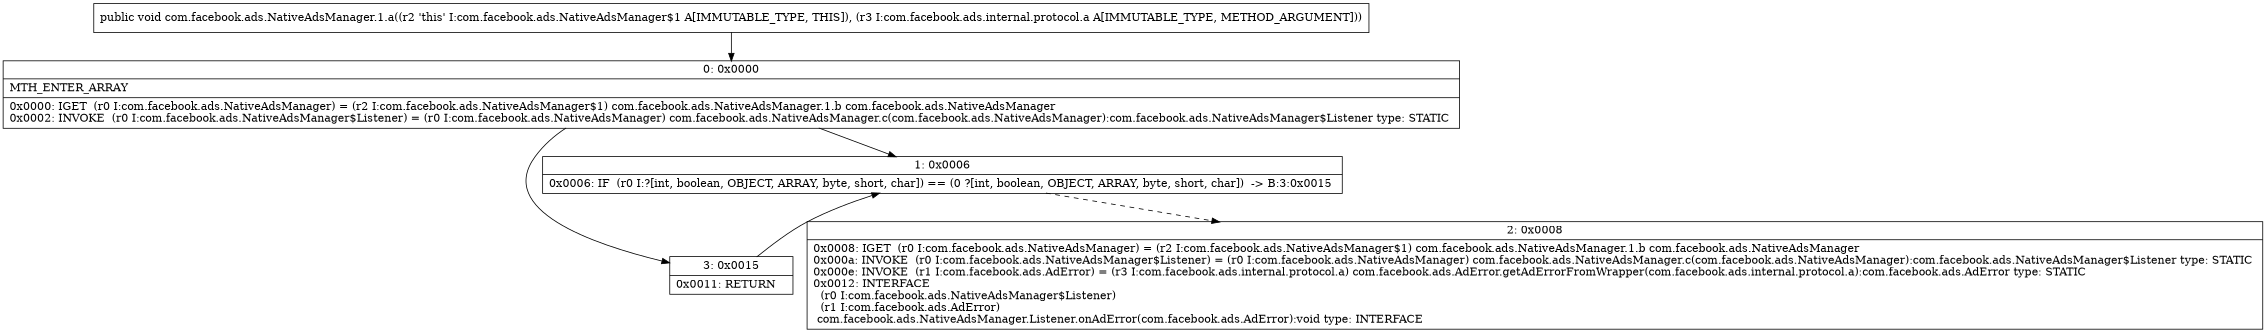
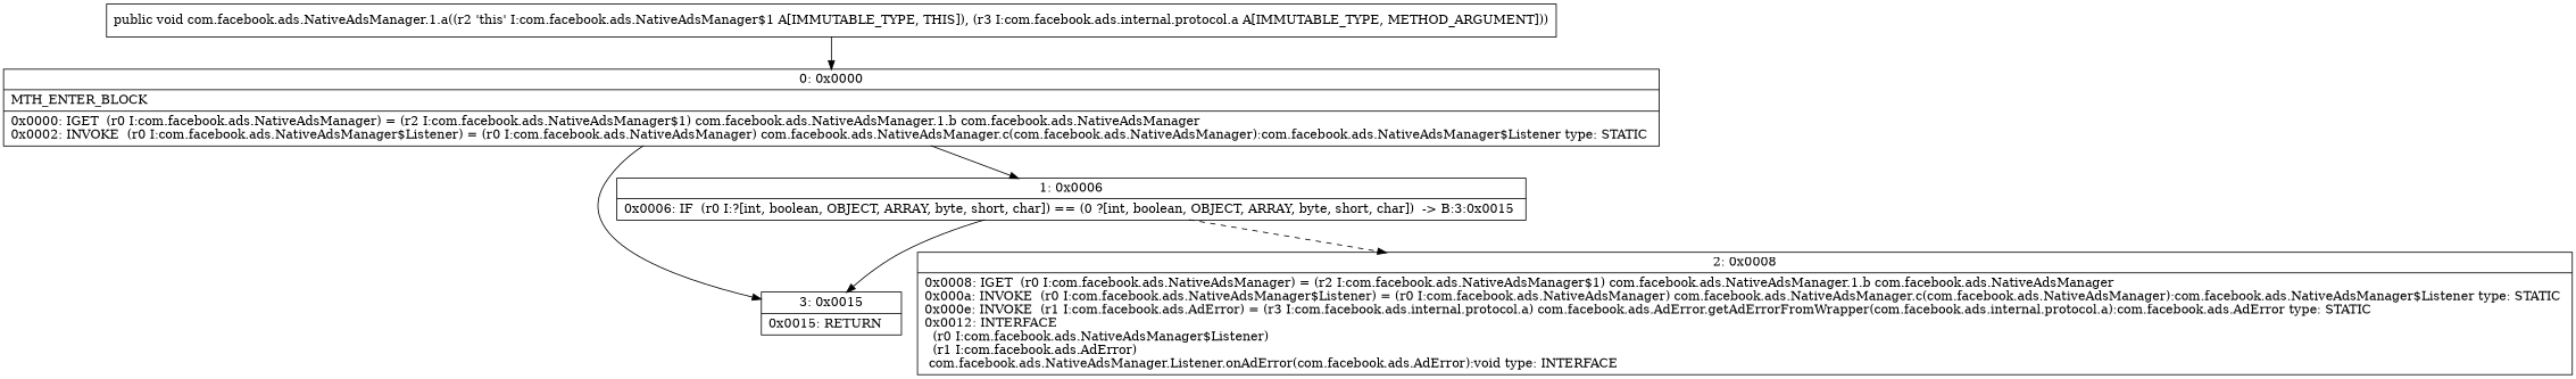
  digraph {
    node [shape=record]
-   n1 [label="{0\:\ 0x0000|MTH_ENTER_ARRAY\l|0x0000: IGET  (r0 I:com.facebook.ads.NativeAdsManager) = (r2 I:com.facebook.ads.NativeAdsManager$1) com.facebook.ads.NativeAdsManager.1.b com.facebook.ads.NativeAdsManager \l0x0002: INVOKE  (r0 I:com.facebook.ads.NativeAdsManager$Listener) = (r0 I:com.facebook.ads.NativeAdsManager) com.facebook.ads.NativeAdsManager.c(com.facebook.ads.NativeAdsManager):com.facebook.ads.NativeAdsManager$Listener type: STATIC \l}"]
+   n1 [label="{0\:\ 0x0000|MTH_ENTER_BLOCK\l|0x0000: IGET  (r0 I:com.facebook.ads.NativeAdsManager) = (r2 I:com.facebook.ads.NativeAdsManager$1) com.facebook.ads.NativeAdsManager.1.b com.facebook.ads.NativeAdsManager \l0x0002: INVOKE  (r0 I:com.facebook.ads.NativeAdsManager$Listener) = (r0 I:com.facebook.ads.NativeAdsManager) com.facebook.ads.NativeAdsManager.c(com.facebook.ads.NativeAdsManager):com.facebook.ads.NativeAdsManager$Listener type: STATIC \l}"]
    n2 [label="{1\:\ 0x0006|0x0006: IF  (r0 I:?[int, boolean, OBJECT, ARRAY, byte, short, char]) == (0 ?[int, boolean, OBJECT, ARRAY, byte, short, char])  \-\> B:3:0x0015 \l}"]
-   n3 [label="{3\:\ 0x0015|0x0011: RETURN   \l}"]
+   n3 [label="{3\:\ 0x0015|0x0015: RETURN   \l}"]
    n4 [label="{2\:\ 0x0008|0x0008: IGET  (r0 I:com.facebook.ads.NativeAdsManager) = (r2 I:com.facebook.ads.NativeAdsManager$1) com.facebook.ads.NativeAdsManager.1.b com.facebook.ads.NativeAdsManager \l0x000a: INVOKE  (r0 I:com.facebook.ads.NativeAdsManager$Listener) = (r0 I:com.facebook.ads.NativeAdsManager) com.facebook.ads.NativeAdsManager.c(com.facebook.ads.NativeAdsManager):com.facebook.ads.NativeAdsManager$Listener type: STATIC \l0x000e: INVOKE  (r1 I:com.facebook.ads.AdError) = (r3 I:com.facebook.ads.internal.protocol.a) com.facebook.ads.AdError.getAdErrorFromWrapper(com.facebook.ads.internal.protocol.a):com.facebook.ads.AdError type: STATIC \l0x0012: INTERFACE  \l  (r0 I:com.facebook.ads.NativeAdsManager$Listener)\l  (r1 I:com.facebook.ads.AdError)\l com.facebook.ads.NativeAdsManager.Listener.onAdError(com.facebook.ads.AdError):void type: INTERFACE \l}"]
    n5 [label="{public void com.facebook.ads.NativeAdsManager.1.a((r2 'this' I:com.facebook.ads.NativeAdsManager$1 A[IMMUTABLE_TYPE, THIS]), (r3 I:com.facebook.ads.internal.protocol.a A[IMMUTABLE_TYPE, METHOD_ARGUMENT])) }"]
    n1 -> n2
    n1 -> n3
-   n3 -> n2
+   n2 -> n3
    n2 -> n4 [style=dashed]
    n5 -> n1
  }
